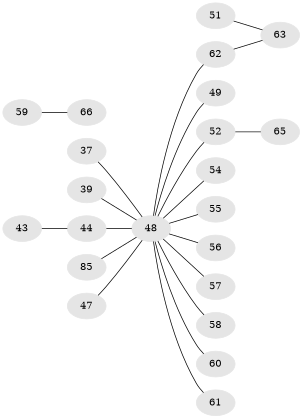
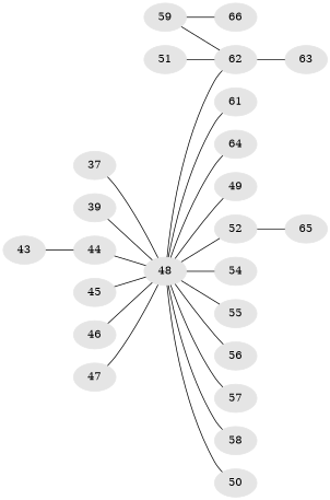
  graph {
    rankdir=LR
    node [color=gray90 style=filled]
    48 [super="+41+20+25+26+31"]
    49
    52
    54
    55
    56
    57
    58
-   60
+   60 [label=50]
    61
    62 [super="+42"]
+   64
    37
    39
    43
    44
-   45 [label=85]
+   45
+   46
    47
    65
    63
    51
    59
    66
    48 -- 49
    48 -- 52
    48 -- 54
    48 -- 55
    48 -- 56
    48 -- 57
    48 -- 58
    48 -- 60
    48 -- 61
    48 -- 62
+   48 -- 64
    52 -- 65
    62 -- 63
    37 -- 48
    39 -- 48
    43 -- 44
    44 -- 48
    45 -- 48
+   46 -- 48
    47 -- 48
-   51 -- 63
+   51 -- 62
+   59 -- 62
    59 -- 66
  }
